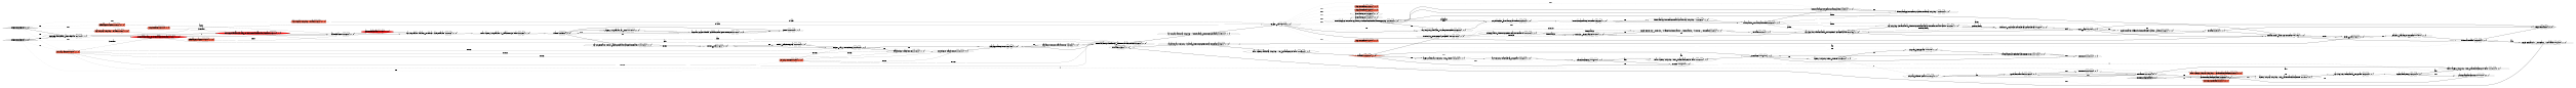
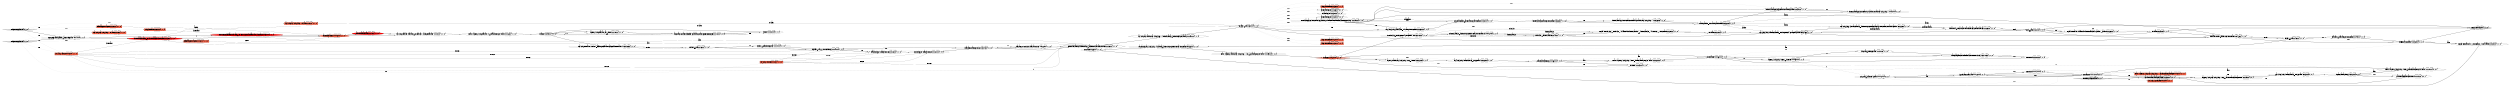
  digraph {
    rankdir=LR
    node [fillcolor=white shape=ellipse style=filled]
    edge [style=bold]
    n1 [label="return false@@@55@@@['1', '1', '0']"]
    n2 [label="Map<Partition,Map<String,String>> bpStateMap = bestPossOutput.getResourceMap(resourceName)@@@58@@@['1', '1', '0']"]
    n3 [label="Iterator<Map.Entry<Partition,Map<String,String>>> iter = bpStateMap.entrySet().iterator()@@@59@@@['1', '1', '0']"]
    n4 [label="!bestPossStateMap.containsKey(resourceName)@@@35@@@['1', '1', '0']" shape=diamond]
    n5 [label="Partition partition = new Partition(partitionName)@@@38@@@['1', '1', '0']"]
    n6 [label="bestPossStateMap.put(resourceName,new HashMap<Partition,Map<String,String>>())@@@36@@@['1', '1', '0']"]
    n7 [label="Map<String,String> bpInstanceStateMap = bestPossOutput.getInstanceStateMap(resourceName,new Partition(partition))@@@85@@@['1', '1', '0']"]
    n8 [label="!bestPossStateMap.get(resourceName).containsKey(partition)@@@39@@@['1', '1', '0']" shape=diamond]
    n9 [label="LOG.info(\"externalView is different from bestPossibleState for partition:\" + partition)@@@88@@@['1', '1', '0']"]
    n10 [label="bestPossStateMap.get(resourceName).put(partition,new HashMap<String,String>())@@@40@@@['1', '1', '0']"]
    n11 [label="Map<String,String> evInstanceStateMap = extView.getRecord().getMapField(partition)@@@84@@@['1', '1', '0']"]
    n12 [label="boolean result = compareMap(evInstanceStateMap,bpInstanceStateMap)@@@86@@@['1', '1', '0']"]
    n13 [label="result == false@@@87@@@['1', '1', '0']" shape=diamond]
    n14 [label="extView == null@@@48@@@['1', '1', '0']" shape=diamond]
    n15 [label="is.isExternalViewDisabled()@@@50@@@['1', '1', '0']" shape=diamond]
    n16 [label="IdealState is = idealStates.get(resourceName)@@@49@@@['1', '1', '0']"]
    n17 [fillcolor=lightgray label="return true@@@93@@@['1', '1', '0']"]
    n18 [label="LOG.info(\"externalView for \" + resourceName + \" is not available\")@@@54@@@['1', '1', '0']"]
    n19 [label="ExternalView extView = extViews.get(resourceName)@@@47@@@['1', '1', '0']"]
    n20 [label="extViews.keySet().retainAll(resources)@@@21@@@['1', '1', '0']"]
    n21 [label="!idealStates.containsKey(resource)@@@24@@@['1', '1', '0']" shape=diamond]
    n22 [label="BestPossibleStateOutput bestPossOutput = calcBestPossState(cache,resources)@@@28@@@['1', '1', '0']"]
    n23 [label="idealStates.put(resource,new IdealState(resource))@@@25@@@['1', '1', '0']"]
    n24 [label="int extViewSize = extView.getRecord().getMapFields().size()@@@77@@@['1', '1', '0']"]
    n25 [label="LOG.info(\"exterView size (\" + extViewSize + \") is different from bestPossState size (\" + bestPossStateSize + \") for resource: \" + resourceName)@@@80@@@['1', '1', '0']"]
    n26 [label="int bestPossStateSize = bestPossOutput.getResourceMap(resourceName).size()@@@78@@@['1', '1', '0']"]
    n27 [label="extViewSize != bestPossStateSize@@@79@@@['1', '1', '0']" shape=diamond]
    n28 [label="return false@@@81@@@['1', '1', '0']"]
    n29 [fillcolor=tomato label="Set<String> resources@@@2@@@['1', '1', '0']" shape=box]
    n30 [label="resources != null && !resources.isEmpty()@@@19@@@['1', '1', '0']" shape=diamond]
    n31 [label="idealStates.keySet().retainAll(resources)@@@20@@@['1', '1', '0']"]
    n32 [fillcolor=tomato label="Iterator<Map.Entry<String,Map<String,String>>> partitionInstanceStateMapIter@@@2@@@['0', '0', '1']" shape=box]
    n33 [fillcolor=red label="ClusterDataCache cache = new ClusterDataCache(clusterName)@@@5@@@['1', '0', '0']"]
-   n34 [label="cache.refresh(accessor)@@@6@@@['1', '1', '0']"]
+   n34 [fillcolor=tomato label="cache.refresh(accessor)@@@6@@@['1', '1', '0']"]
    n35 [fillcolor=red label="ResourceControllerDataProvider cache = new ResourceControllerDataProvider(clusterName)@@@5@@@['0', '1', '0']"]
    n36 [label="Map<String,Map<Partition,Map<String,String>>> bestPossStateMap = bestPossOutput.getStateMap()@@@29@@@['1', '1', '0']"]
    n37 [fillcolor=tomato label="iter.hasNext()@@@60@@@['1', '1', '0']" shape=diamond]
    n38 [label="bestPossStateMap.get(resourceName).get(partition).put(instanceName,HelixDefinedState.ERROR.toString())@@@42@@@['1', '1', '0']"]
    n39 [label="return false@@@89@@@['1', '1', '0']"]
    n40 [label="partitionInstanceStateMapIter.remove()@@@7@@@['0', '0', '1']"]
    n41 [fillcolor=lightgray label="partitionInstanceStateMapIter.hasNext()@@@3@@@['0', '0', '1']" shape=diamond]
    n42 [label="Map.Entry<String,Map<String,String>> entry = partitionInstanceStateMapIter.next()@@@4@@@['0', '0', '1']"]
    n43 [label="Map<String,String> instanceStateMap = entry.getValue()@@@5@@@['0', '0', '1']"]
    n44 [label="instanceStateMap.isEmpty()@@@6@@@['0', '0', '1']" shape=diamond]
    n45 [fillcolor=tomato label="Map<String,Map<String,String>> errStates@@@2@@@['0', '1', '0']" shape=box]
    n46 [label="errStates != null@@@30@@@['1', '1', '0']" shape=diamond]
    n47 [fillcolor=tomato label="String resourceName@@@31@@@['0', '1', '0']" shape=box]
    n48 [fillcolor=tomato label="String resourceName@@@32@@@['1', '0', '0']" shape=box]
    n49 [fillcolor=tomato label="String partitionName@@@33@@@['1', '1', '0']" shape=box]
    n50 [label="Map<String,String> partErrStates = errStates.get(resourceName)@@@32@@@['1', '1', '0']"]
    n51 [label="String instanceName = partErrStates.get(partitionName)@@@34@@@['1', '1', '0']"]
    n52 [label="partErrStates.keySet()@@@33@@@['0', '1', '0']"]
+   n53 [label="errStates.keySet()@@@31@@@['1', '1', '0']"]
    n54 [label="partErrStates.keySet()@@@34@@@['1', '0', '0']"]
    n55 [label="Map.Entry<String,String> insEntry = insIter.next()@@@69@@@['1', '1', '0']"]
    n56 [label="String state = insEntry.getValue()@@@70@@@['1', '1', '0']"]
    n57 [label="String state = insIter.next().getValue()@@@12@@@['0', '0', '1']"]
    n58 [label="state.equalsIgnoreCase(HelixDefinedState.DROPPED.toString())@@@71@@@['1', '1', '0']" shape=diamond]
    n59 [label="ignoredStates.contains(state)@@@13@@@['0', '0', '1']" shape=diamond]
    n60 [label="insIter.hasNext()@@@11@@@['0', '0', '1']" shape=diamond]
    n61 [label="insIter.remove()@@@14@@@['0', '0', '1']"]
    n62 [label="Map<String,String> instanceStateMap = entry.getValue()@@@62@@@['1', '1', '0']"]
    n63 [label="instanceStateMap.isEmpty()@@@63@@@['1', '1', '0']" shape=diamond]
    n64 [label="insIter.hasNext()@@@68@@@['1', '1', '0']" shape=diamond]
    n65 [label="Iterator<Map.Entry<String,String>> insIter = instanceStateMap.entrySet().iterator()@@@67@@@['1', '1', '0']"]
    n66 [label="iter.remove()@@@64@@@['1', '1', '0']"]
    n67 [label="pair.getValue().getStateModelDefRef().equals(TaskConstants.STATE_MODEL_NAME)@@@11@@@['1', '1', '0']" shape=diamond]
    n68 [label="it.remove()@@@12@@@['1', '1', '0']"]
    n69 [label="it.hasNext()@@@9@@@['1', '1', '0']" shape=diamond]
    n70 [label="Map<String,ExternalView> extViews = accessor.getChildValuesMap(keyBuilder.externalViews())@@@15@@@['1', '1', '0']"]
    n71 [label="Map.Entry<String,IdealState> pair = it.next()@@@10@@@['1', '1', '0']"]
    n72 [label="Iterator<Map.Entry<String,String>> insIter = instanceStateMap.entrySet().iterator()@@@10@@@['0', '0', '1']"]
    n73 [label="extViews = Collections.emptyMap()@@@17@@@['1', '1', '0']"]
    n74 [label="extViews == null@@@16@@@['1', '1', '0']" shape=diamond]
    n75 [fillcolor=tomato label="HelixDataAccessor accessor@@@2@@@['0', '1', '0']" shape=box]
    n76 [fillcolor=red label="cache.setTaskCache(false)@@@7@@@['1', '0', '0']"]
    n77 [label="Map<String,IdealState> idealStates = new HashMap<>(cache.getIdealStates())@@@7@@@['1', '1', '0']"]
    n78 [fillcolor=tomato label="Map<String,Map<String,String>> errStates@@@2@@@['1', '0', '0']" shape=box]
    n79 [fillcolor=lightgray label="verifyBestPossAndExtView['1', '0', '0']" shape=diamond]
    n80 [fillcolor=tomato label="HelixDataAccessor accessor@@@2@@@['1', '0', '0']" shape=box]
    n81 [fillcolor=tomato label="Set<String> resources@@@2@@@['1', '0', '0']" shape=box]
    n82 [label="PropertyKey.Builder keyBuilder = accessor.keyBuilder()@@@4@@@['1', '1', '0']"]
    n83 [label="Iterator<Map.Entry<String,IdealState>> it = idealStates.entrySet().iterator()@@@8@@@['1', '1', '0']"]
    n84 [fillcolor=tomato label="String clusterName@@@2@@@['0', '1', '0']" shape=box]
    n85 [label="insIter.remove()@@@72@@@['1', '1', '0']"]
    n86 [label="Map.Entry<Partition,Map<String,String>> entry = iter.next()@@@61@@@['1', '1', '0']"]
    n87 [fillcolor=lightgray label="verifyBestPossAndExtView['0', '1', '0']" shape=diamond]
    n88 [fillcolor=lightgray label="removeEntryWithIgnoredStates['0', '0', '1']" shape=diamond]
    n89 [fillcolor=tomato label="Set<String> ignoredStates@@@2@@@['0', '0', '1']" shape=box]
    n1 -> n2
    n2 -> n3
    n3 -> n37
    n4 -> n5
    n4 -> n6
    n4 -> n6 [label=true style=dotted]
    n5 -> n7 [label=partition style=solid]
    n5 -> n8
    n5 -> n9 [label=partition style=solid]
    n5 -> n10 [label=partition style=solid]
    n5 -> n11 [label=partition style=solid]
    n6 -> n5
    n7 -> n12 [label=bpInstanceStateMap style=solid]
    n7 -> n12
    n8 -> n10 [label=true style=dotted]
    n8 -> n10
    n8 -> n38
    n9 -> n39
    n10 -> n38
    n11 -> n7
    n11 -> n12 [label=evInstanceStateMap style=solid]
    n12 -> n13 [label=result style=solid]
    n12 -> n13
    n13 -> n9 [label=true style=dotted]
    n13 -> n9
    n13 -> n11
    n13 -> n17
    n13 -> n19
    n13 -> n39 [label=true style=dotted]
    n14 -> n2
    n14 -> n15 [label=true style=dotted]
    n14 -> n16 [label=true style=dotted]
    n14 -> n16
    n15 -> n1 [label=false style=dotted]
    n15 -> n17
    n15 -> n18
    n15 -> n18 [label=false style=dotted]
    n15 -> n19
    n16 -> n15
    n18 -> n1
    n19 -> n14 [label=extView style=solid]
    n19 -> n14
    n20 -> n21
    n21 -> n22
    n21 -> n23
    n21 -> n23 [label=true style=dotted]
    n22 -> n36
    n23 -> n21
    n23 -> n22
    n24 -> n25 [label=extViewSize style=solid]
    n24 -> n26
    n24 -> n27 [label=extViewSize style=solid]
    n25 -> n28
    n26 -> n25 [label=bestPossStateSize style=solid]
    n26 -> n27 [label=bestPossStateSize style=solid]
    n26 -> n27
    n27 -> n11
    n27 -> n25
    n27 -> n25 [label=true style=dotted]
    n27 -> n28 [label=true style=dotted]
    n28 -> n11
    n29 -> n20 [label=resources style=solid]
    n29 -> n22 [label=resources style=solid]
    n29 -> n30 [label=resources style=solid]
    n29 -> n31 [label=resources style=solid]
    n29 -> n32 [label=0 style=dashed]
    n29 -> n33 [label=clusterName style=solid]
    n30 -> n20 [label=true style=dotted]
    n30 -> n21
    n30 -> n31 [label=true style=dotted]
    n30 -> n31
    n31 -> n20
    n33 -> n22 [label=cache style=solid]
    n33 -> n34
    n33 -> n35 [label=0 style=dashed]
    n34 -> n76
    n34 -> n77
    n35 -> n22 [label=cache style=solid]
    n35 -> n34
    n36 -> n46
    n37 -> n24
    n37 -> n62 [label=true style=dotted]
    n37 -> n63 [label=true style=dotted]
    n37 -> n86 [label=true style=dotted]
    n37 -> n86
    n38 -> n19
    n38 -> n50
    n38 -> n51
    n39 -> n11
    n39 -> n17
    n39 -> n19
    n40 -> n41
    n41 -> n42
    n41 -> n42 [label=true style=dotted]
    n41 -> n43 [label=true style=dotted]
    n41 -> n44 [label=true style=dotted]
    n42 -> n43
    n43 -> n44
    n44 -> n40
    n44 -> n40 [label=true style=dotted]
    n44 -> n60 [label=false style=dotted]
    n44 -> n72 [label=false style=dotted]
    n44 -> n72
    n45 -> n46 [label=errStates style=solid]
    n46 -> n4 [label=true style=dotted]
    n46 -> n5 [label=true style=dotted]
    n46 -> n8 [label=true style=dotted]
    n46 -> n19
    n46 -> n38 [label=true style=dotted]
    n46 -> n47 [label=true style=dotted]
    n46 -> n48 [label=true style=dotted]
    n46 -> n49 [label=true style=dotted]
    n46 -> n50 [label=true style=dotted]
    n46 -> n50
    n46 -> n51 [label=true style=dotted]
    n46 -> n52 [label=true style=dotted]
+   n46 -> n53 [label=true style=dotted]
    n46 -> n54 [label=true style=dotted]
    n50 -> n51
    n51 -> n4
    n51 -> n38 [label=instanceName style=solid]
    n55 -> n56
    n55 -> n57 [label=0 style=dashed]
    n56 -> n58
    n57 -> n59 [label=state style=solid]
    n57 -> n59
    n58 -> n64
    n58 -> n85 [label=true style=dotted]
    n58 -> n85
    n59 -> n60
    n59 -> n61
    n59 -> n61 [label=true style=dotted]
    n60 -> n41
    n60 -> n57 [label=true style=dotted]
    n60 -> n57
    n60 -> n59 [label=true]
    n61 -> n60
    n62 -> n63
    n63 -> n64 [label=false style=dotted]
    n63 -> n65
    n63 -> n65 [label=false style=dotted]
    n63 -> n66 [label=true style=dotted]
    n63 -> n66
    n64 -> n37
    n64 -> n55 [label=true style=dotted]
    n64 -> n55
    n64 -> n56 [label=true style=dotted]
    n64 -> n58 [label=true style=dotted]
    n65 -> n64
    n66 -> n37
    n66 -> n40 [label=0 style=dashed]
    n67 -> n68 [label=true style=dotted]
    n67 -> n68
    n67 -> n69
    n68 -> n69
    n69 -> n67 [label=true style=dotted]
    n69 -> n70
    n69 -> n71
    n69 -> n71 [label=true style=dotted]
    n70 -> n74 [label=extViews style=solid]
    n70 -> n74
    n71 -> n67
    n72 -> n60
    n73 -> n30
    n74 -> n30
    n74 -> n73 [label=true style=dotted]
    n74 -> n73
    n75 -> n34 [label=accessor style=solid]
    n76 -> n77
    n77 -> n83
    n78 -> n46 [label=errStates style=solid]
    n79 -> n29 [label=true style=dotted]
    n79 -> n78 [label=true style=dotted]
    n79 -> n80 [label=true style=dotted]
    n79 -> n81 [label=true style=dotted]
    n79 -> n82
    n80 -> n34 [label=accessor style=solid]
    n81 -> n20 [label=resources style=solid]
    n81 -> n22 [label=resources style=solid]
    n81 -> n30 [label=resources style=solid]
    n81 -> n31 [label=resources style=solid]
    n82 -> n33
    n82 -> n35
    n83 -> n69
    n84 -> n35 [label=clusterName style=solid]
    n85 -> n64
    n86 -> n62
    n87 -> n29 [label=true style=dotted]
    n87 -> n45 [label=true style=dotted]
    n87 -> n75 [label=true style=dotted]
    n87 -> n82
    n87 -> n84 [label=true style=dotted]
    n88 -> n32 [label=true style=dotted]
    n88 -> n41
    n88 -> n89 [label=true style=dotted]
  }
